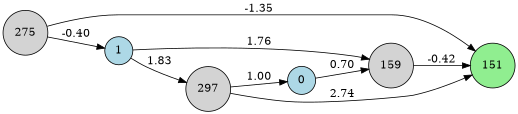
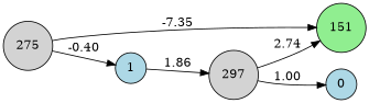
  digraph {
    rankdir=LR
    node [fillcolor=lightgray shape=circle style=filled]
    n1 [fillcolor=lightblue label=0]
-   n2 [label=159]
    n3 [fillcolor=lightgreen label=151]
    n4 [label=297]
    n5 [fillcolor=lightblue label=1]
    n6 [label=275]
-   n1 -> n2 [label=0.70]
-   n2 -> n3 [label=-0.42]
    n4 -> n1 [label=1.00]
    n4 -> n3 [label=2.74]
-   n5 -> n2 [label=1.76]
-   n5 -> n4 [label=1.83]
-   n6 -> n3 [label=-1.35]
+   n5 -> n4 [label=1.86]
+   n6 -> n3 [label=-7.35]
    n6 -> n5 [label=-0.40]
  }
